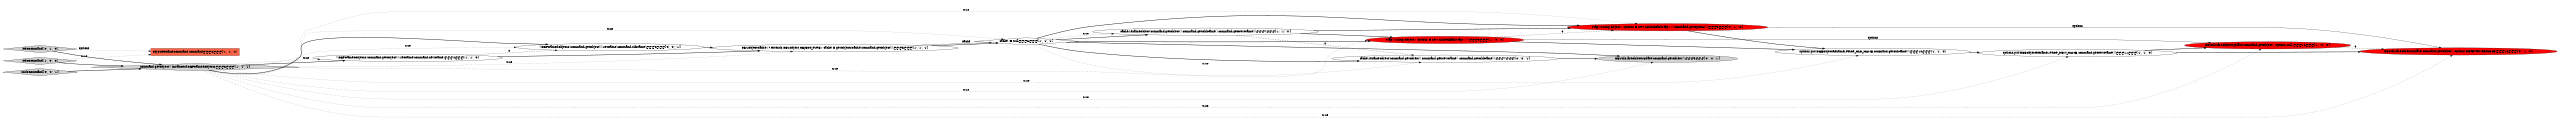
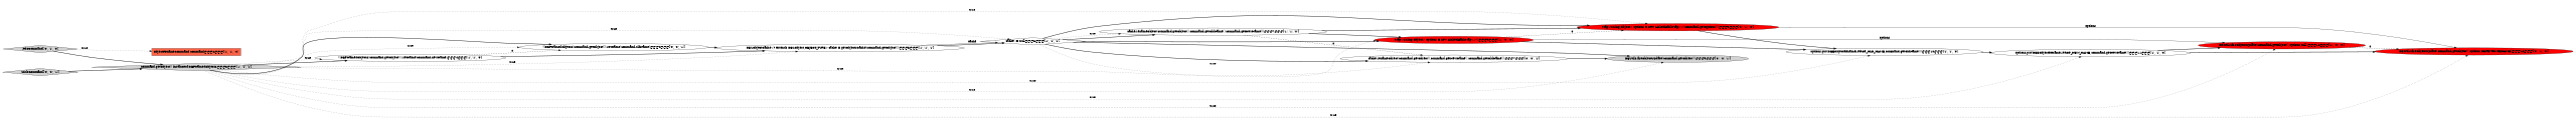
  digraph {
    rankdir=LR
    node [fillcolor=white shape=ellipse style=filled]
    edge [style=bold]
    n1 [label="cache.renameObject(command.getObject(),command.getOldName(),command.getNewName())@@@7@@@['1', '1', '0']"]
    n2 [fillcolor=red label="Map<String,Object> options = new LinkedHashMap<>()@@@9@@@['1', '0', '0']"]
    n3 [label="cache.renameObject(command.getObject(),command.getNewName(),command.getOldName())@@@7@@@['0', '0', '1']"]
    n4 [fillcolor=red label="Map<String,Object> options = new LinkedHashMap<>(command.getOptions())@@@9@@@['0', '1', '0']"]
    n5 [label="options.put(DBEObjectRenamer.PROP_OLD_NAME,command.getOldName())@@@10@@@['1', '1', '0']"]
    n6 [fillcolor=red label="DBUtils.fireObjectUpdate(command.getObject(),options,null)@@@12@@@['1', '0', '0']"]
    n7 [fillcolor=lightgray label="DBUtils.fireObjectUpdate(command.getObject())@@@9@@@['0', '0', '1']"]
    n8 [fillcolor=red label="DBUtils.fireObjectUpdate(command.getObject(),options,DBPEvent.RENAME)@@@12@@@['0', '1', '0']"]
    n9 [label="options.put(DBEObjectRenamer.PROP_NEW_NAME,command.getNewName())@@@11@@@['1', '1', '0']"]
    n10 [fillcolor=lightgray label="redoCommand['0', '1', '0']" shape=diamond]
    n11 [fillcolor=lightgray label="command.getObject() instanceof DBPNamedObject2@@@3@@@['1', '1', '1']" shape=diamond]
    n12 [fillcolor=tomato label="ObjectRenameCommand command@@@2@@@['1', '1', '0']" shape=box]
    n13 [label="DBSObjectCache<? extends DBSObject,OBJECT_TYPE> cache = getObjectsCache(command.getObject())@@@5@@@['1', '1', '1']"]
    n14 [label="((DBPNamedObject2)command.getObject()).setName(command.newName)@@@4@@@['1', '1', '0']"]
    n15 [label="((DBPNamedObject2)command.getObject()).setName(command.oldName)@@@4@@@['0', '0', '1']"]
    n16 [label="cache != null@@@6@@@['1', '1', '1']" shape=diamond]
-   n17 [fillcolor=lightgray label="redoCommand['1', '0', '0']" shape=diamond]
    n18 [fillcolor=lightgray label="undoCommand['0', '0', '1']" shape=diamond]
    n1 -> n2
    n1 -> n3 [label=0 style=dashed]
    n1 -> n4
    n2 -> n4 [label=0 style=dashed]
    n2 -> n5
    n2 -> n6 [label=options style=solid]
    n3 -> n7
    n4 -> n5
    n4 -> n8 [label=options style=solid]
    n5 -> n9
    n6 -> n8 [label=0 style=dashed]
    n9 -> n6
    n9 -> n8
    n10 -> n11
-   n10 -> n12 [label=options style=dotted]
+   n10 -> n12 [label=true style=dotted]
    n11 -> n2 [label=true style=dotted]
    n11 -> n4 [label=true style=dotted]
    n11 -> n5 [label=true style=dotted]
    n11 -> n6 [label=true style=dotted]
    n11 -> n7 [label=true style=dotted]
    n11 -> n8 [label=true style=dotted]
    n11 -> n9 [label=true style=dotted]
    n11 -> n13 [label=true style=dotted]
    n11 -> n14
    n11 -> n14 [label=true style=dotted]
    n11 -> n15
    n11 -> n15 [label=true style=dotted]
    n11 -> n16 [label=true style=dotted]
    n13 -> n16 [label=cache style=solid]
    n13 -> n16
    n14 -> n13
    n14 -> n15 [label=0 style=dashed]
    n15 -> n13
    n16 -> n1
    n16 -> n1 [label=true style=dotted]
    n16 -> n2
    n16 -> n3
    n16 -> n3 [label=true style=dotted]
    n16 -> n4
    n16 -> n7
-   n17 -> n11
-   n17 -> n12 [label=true style=dotted]
    n18 -> n11
  }
